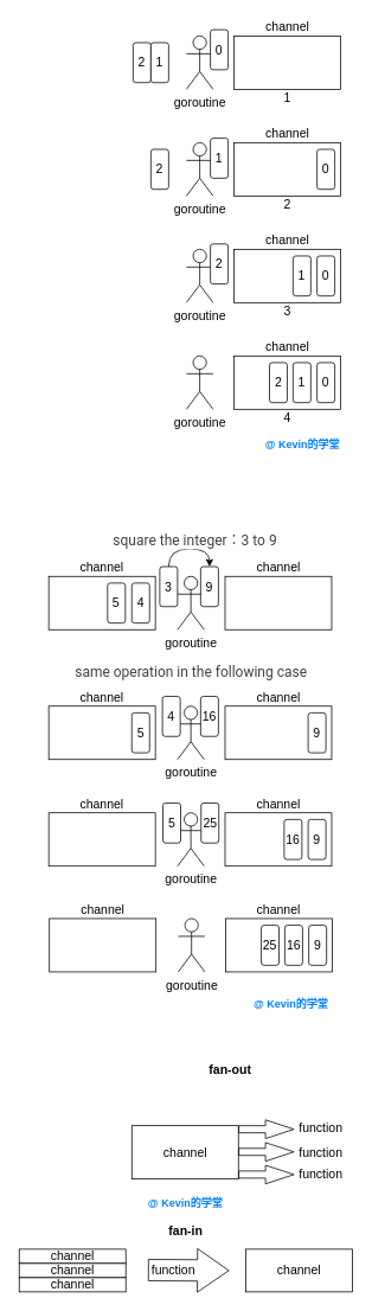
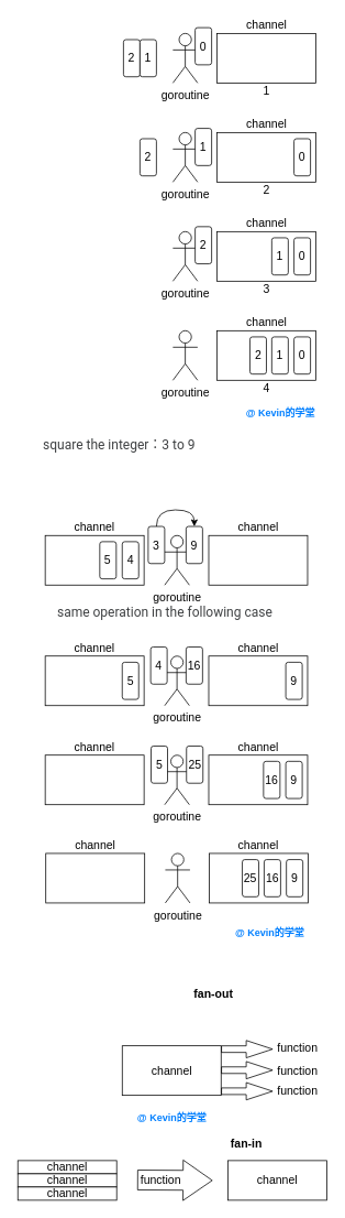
  <mxCell id="0" />
  <mxCell id="1" parent="0" />
  <mxCell id="2" value="goroutine" style="shape=umlActor;verticalLabelPosition=bottom;verticalAlign=top;html=1;outlineConnect=0;fontSize=14;" vertex="1" parent="1"><mxGeometry x="209" y="40" width="30" height="60" as="geometry" /></mxCell>
  <mxCell id="3" value="" style="rounded=0;whiteSpace=wrap;html=1;fontSize=14;" vertex="1" parent="1"><mxGeometry x="262.5" y="40" width="120" height="60" as="geometry" /></mxCell>
  <mxCell id="4" value="channel" style="text;html=1;strokeColor=none;fillColor=none;align=center;verticalAlign=middle;whiteSpace=wrap;rounded=0;fontSize=14;" vertex="1" parent="1"><mxGeometry x="302.5" y="20" width="40" height="20" as="geometry" /></mxCell>
  <mxCell id="5" value="2" style="rounded=1;whiteSpace=wrap;html=1;fontSize=14;" vertex="1" parent="1"><mxGeometry x="149" y="47.5" width="20" height="45" as="geometry" /></mxCell>
  <mxCell id="6" value="1" style="rounded=1;whiteSpace=wrap;html=1;fontSize=14;" vertex="1" parent="1"><mxGeometry x="169" y="47.5" width="20" height="45" as="geometry" /></mxCell>
  <mxCell id="7" value="0" style="rounded=1;whiteSpace=wrap;html=1;fontSize=14;" vertex="1" parent="1"><mxGeometry x="236" y="33" width="20" height="45" as="geometry" /></mxCell>
  <mxCell id="8" value="1" style="text;html=1;strokeColor=none;fillColor=none;align=center;verticalAlign=middle;whiteSpace=wrap;rounded=0;fontSize=14;" vertex="1" parent="1"><mxGeometry x="302.5" y="100" width="40" height="20" as="geometry" /></mxCell>
  <mxCell id="9" value="goroutine" style="shape=umlActor;verticalLabelPosition=bottom;verticalAlign=top;html=1;outlineConnect=0;fontSize=14;" vertex="1" parent="1"><mxGeometry x="209" y="160" width="30" height="60" as="geometry" /></mxCell>
  <mxCell id="10" value="" style="rounded=0;whiteSpace=wrap;html=1;fontSize=14;" vertex="1" parent="1"><mxGeometry x="262.5" y="160" width="120" height="60" as="geometry" /></mxCell>
  <mxCell id="11" value="channel" style="text;html=1;strokeColor=none;fillColor=none;align=center;verticalAlign=middle;whiteSpace=wrap;rounded=0;fontSize=14;" vertex="1" parent="1"><mxGeometry x="302.5" y="140" width="40" height="20" as="geometry" /></mxCell>
  <mxCell id="12" value="1" style="rounded=1;whiteSpace=wrap;html=1;fontSize=14;" vertex="1" parent="1"><mxGeometry x="236" y="155" width="20" height="45" as="geometry" /></mxCell>
  <mxCell id="13" value="2" style="rounded=1;whiteSpace=wrap;html=1;fontSize=14;" vertex="1" parent="1"><mxGeometry x="169" y="167.5" width="20" height="45" as="geometry" /></mxCell>
  <mxCell id="14" value="0" style="rounded=1;whiteSpace=wrap;html=1;fontSize=14;" vertex="1" parent="1"><mxGeometry x="356" y="167.5" width="20" height="45" as="geometry" /></mxCell>
  <mxCell id="15" value="2" style="text;html=1;strokeColor=none;fillColor=none;align=center;verticalAlign=middle;whiteSpace=wrap;rounded=0;fontSize=14;" vertex="1" parent="1"><mxGeometry x="302.5" y="220" width="40" height="20" as="geometry" /></mxCell>
  <mxCell id="16" value="goroutine" style="shape=umlActor;verticalLabelPosition=bottom;verticalAlign=top;html=1;outlineConnect=0;fontSize=14;" vertex="1" parent="1"><mxGeometry x="209" y="280" width="30" height="60" as="geometry" /></mxCell>
  <mxCell id="17" value="" style="rounded=0;whiteSpace=wrap;html=1;fontSize=14;" vertex="1" parent="1"><mxGeometry x="262.5" y="280" width="120" height="60" as="geometry" /></mxCell>
  <mxCell id="18" value="channel" style="text;html=1;strokeColor=none;fillColor=none;align=center;verticalAlign=middle;whiteSpace=wrap;rounded=0;fontSize=14;" vertex="1" parent="1"><mxGeometry x="302.5" y="260" width="40" height="20" as="geometry" /></mxCell>
  <mxCell id="19" value="1" style="rounded=1;whiteSpace=wrap;html=1;fontSize=14;" vertex="1" parent="1"><mxGeometry x="329" y="287.5" width="20" height="45" as="geometry" /></mxCell>
  <mxCell id="20" value="2" style="rounded=1;whiteSpace=wrap;html=1;fontSize=14;" vertex="1" parent="1"><mxGeometry x="236" y="274" width="20" height="45" as="geometry" /></mxCell>
  <mxCell id="21" value="0" style="rounded=1;whiteSpace=wrap;html=1;fontSize=14;" vertex="1" parent="1"><mxGeometry x="356" y="287.5" width="20" height="45" as="geometry" /></mxCell>
  <mxCell id="22" value="3" style="text;html=1;strokeColor=none;fillColor=none;align=center;verticalAlign=middle;whiteSpace=wrap;rounded=0;fontSize=14;" vertex="1" parent="1"><mxGeometry x="302.5" y="340" width="40" height="20" as="geometry" /></mxCell>
  <mxCell id="23" value="goroutine" style="shape=umlActor;verticalLabelPosition=bottom;verticalAlign=top;html=1;outlineConnect=0;fontSize=14;" vertex="1" parent="1"><mxGeometry x="209" y="400" width="30" height="60" as="geometry" /></mxCell>
  <mxCell id="24" value="" style="rounded=0;whiteSpace=wrap;html=1;fontSize=14;" vertex="1" parent="1"><mxGeometry x="262.5" y="400" width="120" height="60" as="geometry" /></mxCell>
  <mxCell id="25" value="channel" style="text;html=1;strokeColor=none;fillColor=none;align=center;verticalAlign=middle;whiteSpace=wrap;rounded=0;fontSize=14;" vertex="1" parent="1"><mxGeometry x="302.5" y="380" width="40" height="20" as="geometry" /></mxCell>
  <mxCell id="26" value="1" style="rounded=1;whiteSpace=wrap;html=1;fontSize=14;" vertex="1" parent="1"><mxGeometry x="329" y="407.5" width="20" height="45" as="geometry" /></mxCell>
  <mxCell id="27" value="2" style="rounded=1;whiteSpace=wrap;html=1;fontSize=14;" vertex="1" parent="1"><mxGeometry x="302.5" y="407.5" width="20" height="45" as="geometry" /></mxCell>
  <mxCell id="28" value="0" style="rounded=1;whiteSpace=wrap;html=1;fontSize=14;" vertex="1" parent="1"><mxGeometry x="356" y="407.5" width="20" height="45" as="geometry" /></mxCell>
  <mxCell id="29" value="4" style="text;html=1;strokeColor=none;fillColor=none;align=center;verticalAlign=middle;whiteSpace=wrap;rounded=0;fontSize=14;" vertex="1" parent="1"><mxGeometry x="302.5" y="460" width="40" height="20" as="geometry" /></mxCell>
  <mxCell id="30" value="goroutine" style="shape=umlActor;verticalLabelPosition=bottom;verticalAlign=top;html=1;outlineConnect=0;fontSize=14;" vertex="1" parent="1"><mxGeometry x="199" y="648" width="30" height="60" as="geometry" /></mxCell>
  <mxCell id="31" value="" style="rounded=0;whiteSpace=wrap;html=1;fontSize=14;" vertex="1" parent="1"><mxGeometry x="252.5" y="648" width="120" height="60" as="geometry" /></mxCell>
  <mxCell id="32" value="channel" style="text;html=1;strokeColor=none;fillColor=none;align=center;verticalAlign=middle;whiteSpace=wrap;rounded=0;fontSize=14;" vertex="1" parent="1"><mxGeometry x="292.5" y="628" width="40" height="20" as="geometry" /></mxCell>
  <mxCell id="33" value="goroutine" style="shape=umlActor;verticalLabelPosition=bottom;verticalAlign=top;html=1;outlineConnect=0;fontSize=14;" vertex="1" parent="1"><mxGeometry x="199" y="794" width="30" height="60" as="geometry" /></mxCell>
  <mxCell id="34" value="" style="rounded=0;whiteSpace=wrap;html=1;fontSize=14;" vertex="1" parent="1"><mxGeometry x="252.5" y="794" width="120" height="60" as="geometry" /></mxCell>
  <mxCell id="35" value="channel" style="text;html=1;strokeColor=none;fillColor=none;align=center;verticalAlign=middle;whiteSpace=wrap;rounded=0;fontSize=14;" vertex="1" parent="1"><mxGeometry x="292.5" y="774" width="40" height="20" as="geometry" /></mxCell>
  <mxCell id="36" value="9" style="rounded=1;whiteSpace=wrap;html=1;fontSize=14;" vertex="1" parent="1"><mxGeometry x="346" y="801.5" width="20" height="45" as="geometry" /></mxCell>
  <mxCell id="37" value="goroutine" style="shape=umlActor;verticalLabelPosition=bottom;verticalAlign=top;html=1;outlineConnect=0;fontSize=14;" vertex="1" parent="1"><mxGeometry x="199" y="914" width="30" height="60" as="geometry" /></mxCell>
  <mxCell id="38" value="" style="rounded=0;whiteSpace=wrap;html=1;fontSize=14;" vertex="1" parent="1"><mxGeometry x="252.5" y="914" width="120" height="60" as="geometry" /></mxCell>
  <mxCell id="39" value="channel" style="text;html=1;strokeColor=none;fillColor=none;align=center;verticalAlign=middle;whiteSpace=wrap;rounded=0;fontSize=14;" vertex="1" parent="1"><mxGeometry x="292.5" y="894" width="40" height="20" as="geometry" /></mxCell>
  <mxCell id="40" value="16" style="rounded=1;whiteSpace=wrap;html=1;fontSize=14;" vertex="1" parent="1"><mxGeometry x="319" y="921.5" width="20" height="45" as="geometry" /></mxCell>
  <mxCell id="41" value="9" style="rounded=1;whiteSpace=wrap;html=1;fontSize=14;" vertex="1" parent="1"><mxGeometry x="346" y="921.5" width="20" height="45" as="geometry" /></mxCell>
  <mxCell id="42" value="" style="rounded=0;whiteSpace=wrap;html=1;fontSize=14;" vertex="1" parent="1"><mxGeometry x="54" y="648" width="120" height="60" as="geometry" /></mxCell>
  <mxCell id="43" value="channel" style="text;html=1;strokeColor=none;fillColor=none;align=center;verticalAlign=middle;whiteSpace=wrap;rounded=0;fontSize=14;" vertex="1" parent="1"><mxGeometry x="94" y="628" width="40" height="20" as="geometry" /></mxCell>
  <mxCell id="44" value="4" style="rounded=1;whiteSpace=wrap;html=1;fontSize=14;" vertex="1" parent="1"><mxGeometry x="147.5" y="655.5" width="20" height="45" as="geometry" /></mxCell>
  <mxCell id="45" value="" style="rounded=0;whiteSpace=wrap;html=1;fontSize=14;" vertex="1" parent="1"><mxGeometry x="54" y="794" width="120" height="60" as="geometry" /></mxCell>
  <mxCell id="46" value="channel" style="text;html=1;strokeColor=none;fillColor=none;align=center;verticalAlign=middle;whiteSpace=wrap;rounded=0;fontSize=14;" vertex="1" parent="1"><mxGeometry x="94" y="774" width="40" height="20" as="geometry" /></mxCell>
  <mxCell id="47" value="5" style="rounded=1;whiteSpace=wrap;html=1;fontSize=14;" vertex="1" parent="1"><mxGeometry x="120.25" y="655.5" width="20" height="45" as="geometry" /></mxCell>
  <mxCell id="48" value="5" style="rounded=1;whiteSpace=wrap;html=1;fontSize=14;" vertex="1" parent="1"><mxGeometry x="147.5" y="801.5" width="20" height="45" as="geometry" /></mxCell>
  <mxCell id="49" value="" style="rounded=0;whiteSpace=wrap;html=1;fontSize=14;" vertex="1" parent="1"><mxGeometry x="54" y="914" width="120" height="60" as="geometry" /></mxCell>
  <mxCell id="50" value="channel" style="text;html=1;strokeColor=none;fillColor=none;align=center;verticalAlign=middle;whiteSpace=wrap;rounded=0;fontSize=14;" vertex="1" parent="1"><mxGeometry x="94" y="894" width="40" height="20" as="geometry" /></mxCell>
  <mxCell id="51" style="edgeStyle=orthogonalEdgeStyle;rounded=0;orthogonalLoop=1;jettySize=auto;html=1;exitX=0.5;exitY=0;exitDx=0;exitDy=0;entryX=0.5;entryY=0;entryDx=0;entryDy=0;fontSize=14;curved=1;" edge="1" parent="1" source="52" target="53"><mxGeometry relative="1" as="geometry" /></mxCell>
  <mxCell id="52" value="3" style="rounded=1;whiteSpace=wrap;html=1;fontSize=14;" vertex="1" parent="1"><mxGeometry x="179" y="637" width="20" height="45" as="geometry" /></mxCell>
  <mxCell id="53" value="9" style="rounded=1;whiteSpace=wrap;html=1;fontSize=14;" vertex="1" parent="1"><mxGeometry x="225" y="637" width="20" height="45" as="geometry" /></mxCell>
- <mxCell id="54" value="&lt;span style=&quot;color: rgb(62 , 64 , 66) ; font-family: &amp;#34;roboto&amp;#34; , &amp;#34;arial&amp;#34; , sans-serif ; font-size: medium ; text-align: left ; background-color: rgb(255 , 255 , 255)&quot;&gt;square the integer：3 to 9&lt;/span&gt;" style="text;html=1;strokeColor=none;fillColor=none;align=center;verticalAlign=middle;whiteSpace=wrap;rounded=0;fontSize=14;" vertex="1" parent="1"><mxGeometry x="124.5" y="592" width="188" height="32" as="geometry" /></mxCell>
+ <mxCell id="54" value="&lt;span style=&quot;color: rgb(62 , 64 , 66) ; font-family: &amp;#34;roboto&amp;#34; , &amp;#34;arial&amp;#34; , sans-serif ; font-size: medium ; text-align: left ; background-color: rgb(255 , 255 , 255)&quot;&gt;square the integer：3 to 9&lt;/span&gt;" style="text;html=1;strokeColor=none;fillColor=none;align=center;verticalAlign=middle;whiteSpace=wrap;rounded=0;fontSize=14;" vertex="1" parent="1"><mxGeometry x="49.5" y="522" width="188" height="32" as="geometry" /></mxCell>
  <mxCell id="55" value="4" style="rounded=1;whiteSpace=wrap;html=1;fontSize=14;" vertex="1" parent="1"><mxGeometry x="182" y="783" width="20" height="45" as="geometry" /></mxCell>
  <mxCell id="56" value="16" style="rounded=1;whiteSpace=wrap;html=1;fontSize=14;" vertex="1" parent="1"><mxGeometry x="225" y="783" width="20" height="45" as="geometry" /></mxCell>
- <mxCell id="57" value="&lt;div style=&quot;text-align: left&quot;&gt;&lt;span&gt;&lt;font color=&quot;#3e4042&quot; face=&quot;roboto, arial, sans-serif&quot; size=&quot;3&quot;&gt;same operation in the following case&lt;/font&gt;&lt;/span&gt;&lt;/div&gt;" style="text;html=1;strokeColor=none;fillColor=none;align=center;verticalAlign=middle;whiteSpace=wrap;rounded=0;fontSize=14;" vertex="1" parent="1"><mxGeometry x="60.25" y="740" width="309" height="31" as="geometry" /></mxCell>
+ <mxCell id="57" value="&lt;div style=&quot;text-align: left&quot;&gt;&lt;span&gt;&lt;font color=&quot;#3e4042&quot; face=&quot;roboto, arial, sans-serif&quot; size=&quot;3&quot;&gt;same operation in the following case&lt;/font&gt;&lt;/span&gt;&lt;/div&gt;" style="text;html=1;strokeColor=none;fillColor=none;align=center;verticalAlign=middle;whiteSpace=wrap;rounded=0;fontSize=14;" vertex="1" parent="1"><mxGeometry x="45.25" y="725" width="309" height="31" as="geometry" /></mxCell>
  <mxCell id="58" value="5" style="rounded=1;whiteSpace=wrap;html=1;fontSize=14;" vertex="1" parent="1"><mxGeometry x="182.5" y="903" width="20" height="45" as="geometry" /></mxCell>
  <mxCell id="59" value="25" style="rounded=1;whiteSpace=wrap;html=1;fontSize=14;" vertex="1" parent="1"><mxGeometry x="225.5" y="903" width="20" height="45" as="geometry" /></mxCell>
  <mxCell id="60" value="goroutine" style="shape=umlActor;verticalLabelPosition=bottom;verticalAlign=top;html=1;outlineConnect=0;fontSize=14;" vertex="1" parent="1"><mxGeometry x="199.75" y="1033" width="30" height="60" as="geometry" /></mxCell>
  <mxCell id="61" value="" style="rounded=0;whiteSpace=wrap;html=1;fontSize=14;" vertex="1" parent="1"><mxGeometry x="253.25" y="1033" width="120" height="60" as="geometry" /></mxCell>
  <mxCell id="62" value="channel" style="text;html=1;strokeColor=none;fillColor=none;align=center;verticalAlign=middle;whiteSpace=wrap;rounded=0;fontSize=14;" vertex="1" parent="1"><mxGeometry x="293.25" y="1013" width="40" height="20" as="geometry" /></mxCell>
  <mxCell id="63" value="16" style="rounded=1;whiteSpace=wrap;html=1;fontSize=14;" vertex="1" parent="1"><mxGeometry x="319.75" y="1040.5" width="20" height="45" as="geometry" /></mxCell>
  <mxCell id="64" value="9" style="rounded=1;whiteSpace=wrap;html=1;fontSize=14;" vertex="1" parent="1"><mxGeometry x="346.75" y="1040.5" width="20" height="45" as="geometry" /></mxCell>
  <mxCell id="65" value="" style="rounded=0;whiteSpace=wrap;html=1;fontSize=14;" vertex="1" parent="1"><mxGeometry x="54.75" y="1033" width="120" height="60" as="geometry" /></mxCell>
  <mxCell id="66" value="channel" style="text;html=1;strokeColor=none;fillColor=none;align=center;verticalAlign=middle;whiteSpace=wrap;rounded=0;fontSize=14;" vertex="1" parent="1"><mxGeometry x="94.75" y="1013" width="40" height="20" as="geometry" /></mxCell>
  <mxCell id="67" value="25" style="rounded=1;whiteSpace=wrap;html=1;fontSize=14;" vertex="1" parent="1"><mxGeometry x="293.25" y="1040.5" width="20" height="45" as="geometry" /></mxCell>
  <mxCell id="68" value="channel" style="rounded=0;whiteSpace=wrap;html=1;fontSize=14;" vertex="1" parent="1"><mxGeometry x="147.5" y="1266" width="120" height="60" as="geometry" /></mxCell>
  <mxCell id="69" value="" style="shape=flexArrow;endArrow=classic;html=1;fontSize=14;width=8;endSize=10.33;endWidth=12;" edge="1" parent="1"><mxGeometry width="50" height="50" relative="1" as="geometry"><mxPoint x="267.5" y="1270" as="sourcePoint" /><mxPoint x="330.5" y="1270" as="targetPoint" /></mxGeometry></mxCell>
  <mxCell id="70" value="" style="shape=flexArrow;endArrow=classic;html=1;fontSize=14;width=8;endSize=10.33;endWidth=12;" edge="1" parent="1"><mxGeometry width="50" height="50" relative="1" as="geometry"><mxPoint x="267.5" y="1295.5" as="sourcePoint" /><mxPoint x="330.5" y="1295.5" as="targetPoint" /></mxGeometry></mxCell>
  <mxCell id="71" value="" style="shape=flexArrow;endArrow=classic;html=1;fontSize=14;width=8;endSize=10.33;endWidth=12;" edge="1" parent="1"><mxGeometry width="50" height="50" relative="1" as="geometry"><mxPoint x="267.5" y="1321" as="sourcePoint" /><mxPoint x="330.5" y="1321" as="targetPoint" /></mxGeometry></mxCell>
  <mxCell id="72" value="&lt;b style=&quot;font-size: 14px;&quot;&gt;fan-out&lt;/b&gt;" style="text;html=1;strokeColor=none;fillColor=none;align=center;verticalAlign=middle;whiteSpace=wrap;rounded=0;fontSize=14;" vertex="1" parent="1"><mxGeometry x="213.75" y="1193" width="89" height="20" as="geometry" /></mxCell>
  <mxCell id="73" value="channel" style="rounded=0;whiteSpace=wrap;html=1;fontSize=14;" vertex="1" parent="1"><mxGeometry x="20.75" y="1405" width="120" height="16" as="geometry" /></mxCell>
  <mxCell id="74" value="function" style="text;html=1;align=center;verticalAlign=middle;resizable=0;points=[];autosize=1;fontSize=14;" vertex="1" parent="1"><mxGeometry x="330" y="1258" width="59" height="21" as="geometry" /></mxCell>
  <mxCell id="75" value="function" style="text;html=1;align=center;verticalAlign=middle;resizable=0;points=[];autosize=1;fontSize=14;" vertex="1" parent="1"><mxGeometry x="330" y="1285.5" width="59" height="21" as="geometry" /></mxCell>
  <mxCell id="76" value="function" style="text;html=1;align=center;verticalAlign=middle;resizable=0;points=[];autosize=1;fontSize=14;" vertex="1" parent="1"><mxGeometry x="330" y="1309" width="59" height="21" as="geometry" /></mxCell>
  <mxCell id="77" value="channel" style="rounded=0;whiteSpace=wrap;html=1;fontSize=14;" vertex="1" parent="1"><mxGeometry x="20.75" y="1421" width="120" height="16" as="geometry" /></mxCell>
  <mxCell id="78" value="channel" style="rounded=0;whiteSpace=wrap;html=1;fontSize=14;" vertex="1" parent="1"><mxGeometry x="20.75" y="1437" width="120" height="16" as="geometry" /></mxCell>
  <mxCell id="79" value="channel" style="rounded=0;whiteSpace=wrap;html=1;fontSize=14;" vertex="1" parent="1"><mxGeometry x="275.75" y="1405" width="120" height="48" as="geometry" /></mxCell>
  <mxCell id="80" value="" style="shape=flexArrow;endArrow=classic;html=1;fontSize=14;width=24;endSize=11.46;endWidth=24;" edge="1" parent="1"><mxGeometry width="50" height="50" relative="1" as="geometry"><mxPoint x="165.75" y="1428.5" as="sourcePoint" /><mxPoint x="257.25" y="1429" as="targetPoint" /></mxGeometry></mxCell>
  <mxCell id="81" value="function" style="edgeLabel;html=1;align=center;verticalAlign=middle;resizable=0;points=[];fontSize=14;" vertex="1" connectable="0" parent="80"><mxGeometry x="-0.383" relative="1" as="geometry"><mxPoint as="offset" /></mxGeometry></mxCell>
- <mxCell id="82" value="&lt;b style=&quot;font-size: 14px&quot;&gt;fan-in&lt;/b&gt;" style="text;html=1;strokeColor=none;fillColor=none;align=center;verticalAlign=middle;whiteSpace=wrap;rounded=0;fontSize=14;" vertex="1" parent="1"><mxGeometry x="163.75" y="1375" width="89" height="20" as="geometry" /></mxCell>
+ <mxCell id="82" value="&lt;b style=&quot;font-size: 14px&quot;&gt;fan-in&lt;/b&gt;" style="text;html=1;strokeColor=none;fillColor=none;align=center;verticalAlign=middle;whiteSpace=wrap;rounded=0;fontSize=14;" vertex="1" parent="1"><mxGeometry x="253.75" y="1375" width="89" height="20" as="geometry" /></mxCell>
  <mxCell id="83" value="&lt;font color=&quot;#007fff&quot; style=&quot;font-size: 12px;&quot;&gt;&lt;b style=&quot;font-size: 12px;&quot;&gt;@ Kevin的学堂&lt;/b&gt;&lt;/font&gt;" style="text;html=1;strokeColor=none;fillColor=none;align=center;verticalAlign=middle;whiteSpace=wrap;rounded=0;fontSize=12;" vertex="1" parent="1"><mxGeometry x="283.75" y="485" width="112" height="30" as="geometry" /></mxCell>
  <mxCell id="84" value="&lt;font color=&quot;#007fff&quot; style=&quot;font-size: 12px;&quot;&gt;&lt;b style=&quot;font-size: 12px;&quot;&gt;@ Kevin的学堂&lt;/b&gt;&lt;/font&gt;" style="text;html=1;strokeColor=none;fillColor=none;align=center;verticalAlign=middle;whiteSpace=wrap;rounded=0;fontSize=12;" vertex="1" parent="1"><mxGeometry x="271" y="1114" width="112" height="30" as="geometry" /></mxCell>
  <mxCell id="85" value="&lt;font color=&quot;#007fff&quot; style=&quot;font-size: 12px;&quot;&gt;&lt;b style=&quot;font-size: 12px;&quot;&gt;@ Kevin的学堂&lt;/b&gt;&lt;/font&gt;" style="text;html=1;strokeColor=none;fillColor=none;align=center;verticalAlign=middle;whiteSpace=wrap;rounded=0;fontSize=12;" vertex="1" parent="1"><mxGeometry x="152.25" y="1339" width="112" height="30" as="geometry" /></mxCell>
